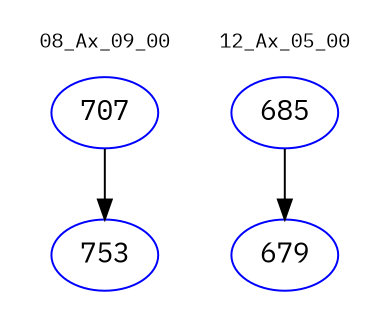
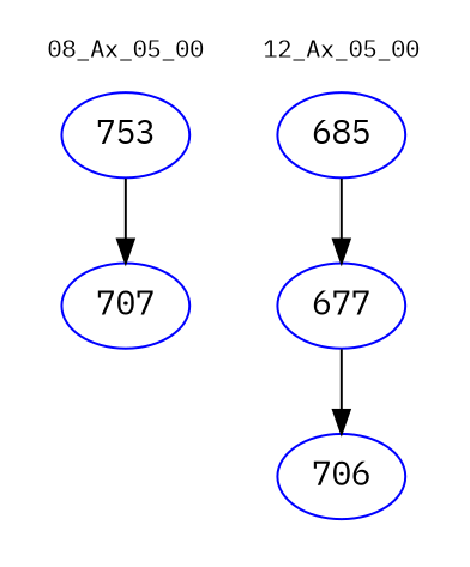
  digraph {
    fontname="IBM Plex Mono"
    node [color=blue fontname="IBM Plex Mono"]
    edge [color=black fontname="IBM Plex Mono"]
    n1 [label=707]
    n2 [label=753]
    n3 [label=685]
-   n4 [label=679]
+   n4 [label=677]
+   n5 [label=706]
    subgraph cluster_1 {
      color=white
      fontsize=10
-     label="08_Ax_09_00"
+     label="08_Ax_05_00"
      n1
      n2
    }
    subgraph cluster_2 {
      color=white
      fontsize=10
      label="12_Ax_05_00"
      n3
      n4
+     n5
    }
-   n1 -> n2
+   n2 -> n1
    n3 -> n4
+   n4 -> n5
  }
